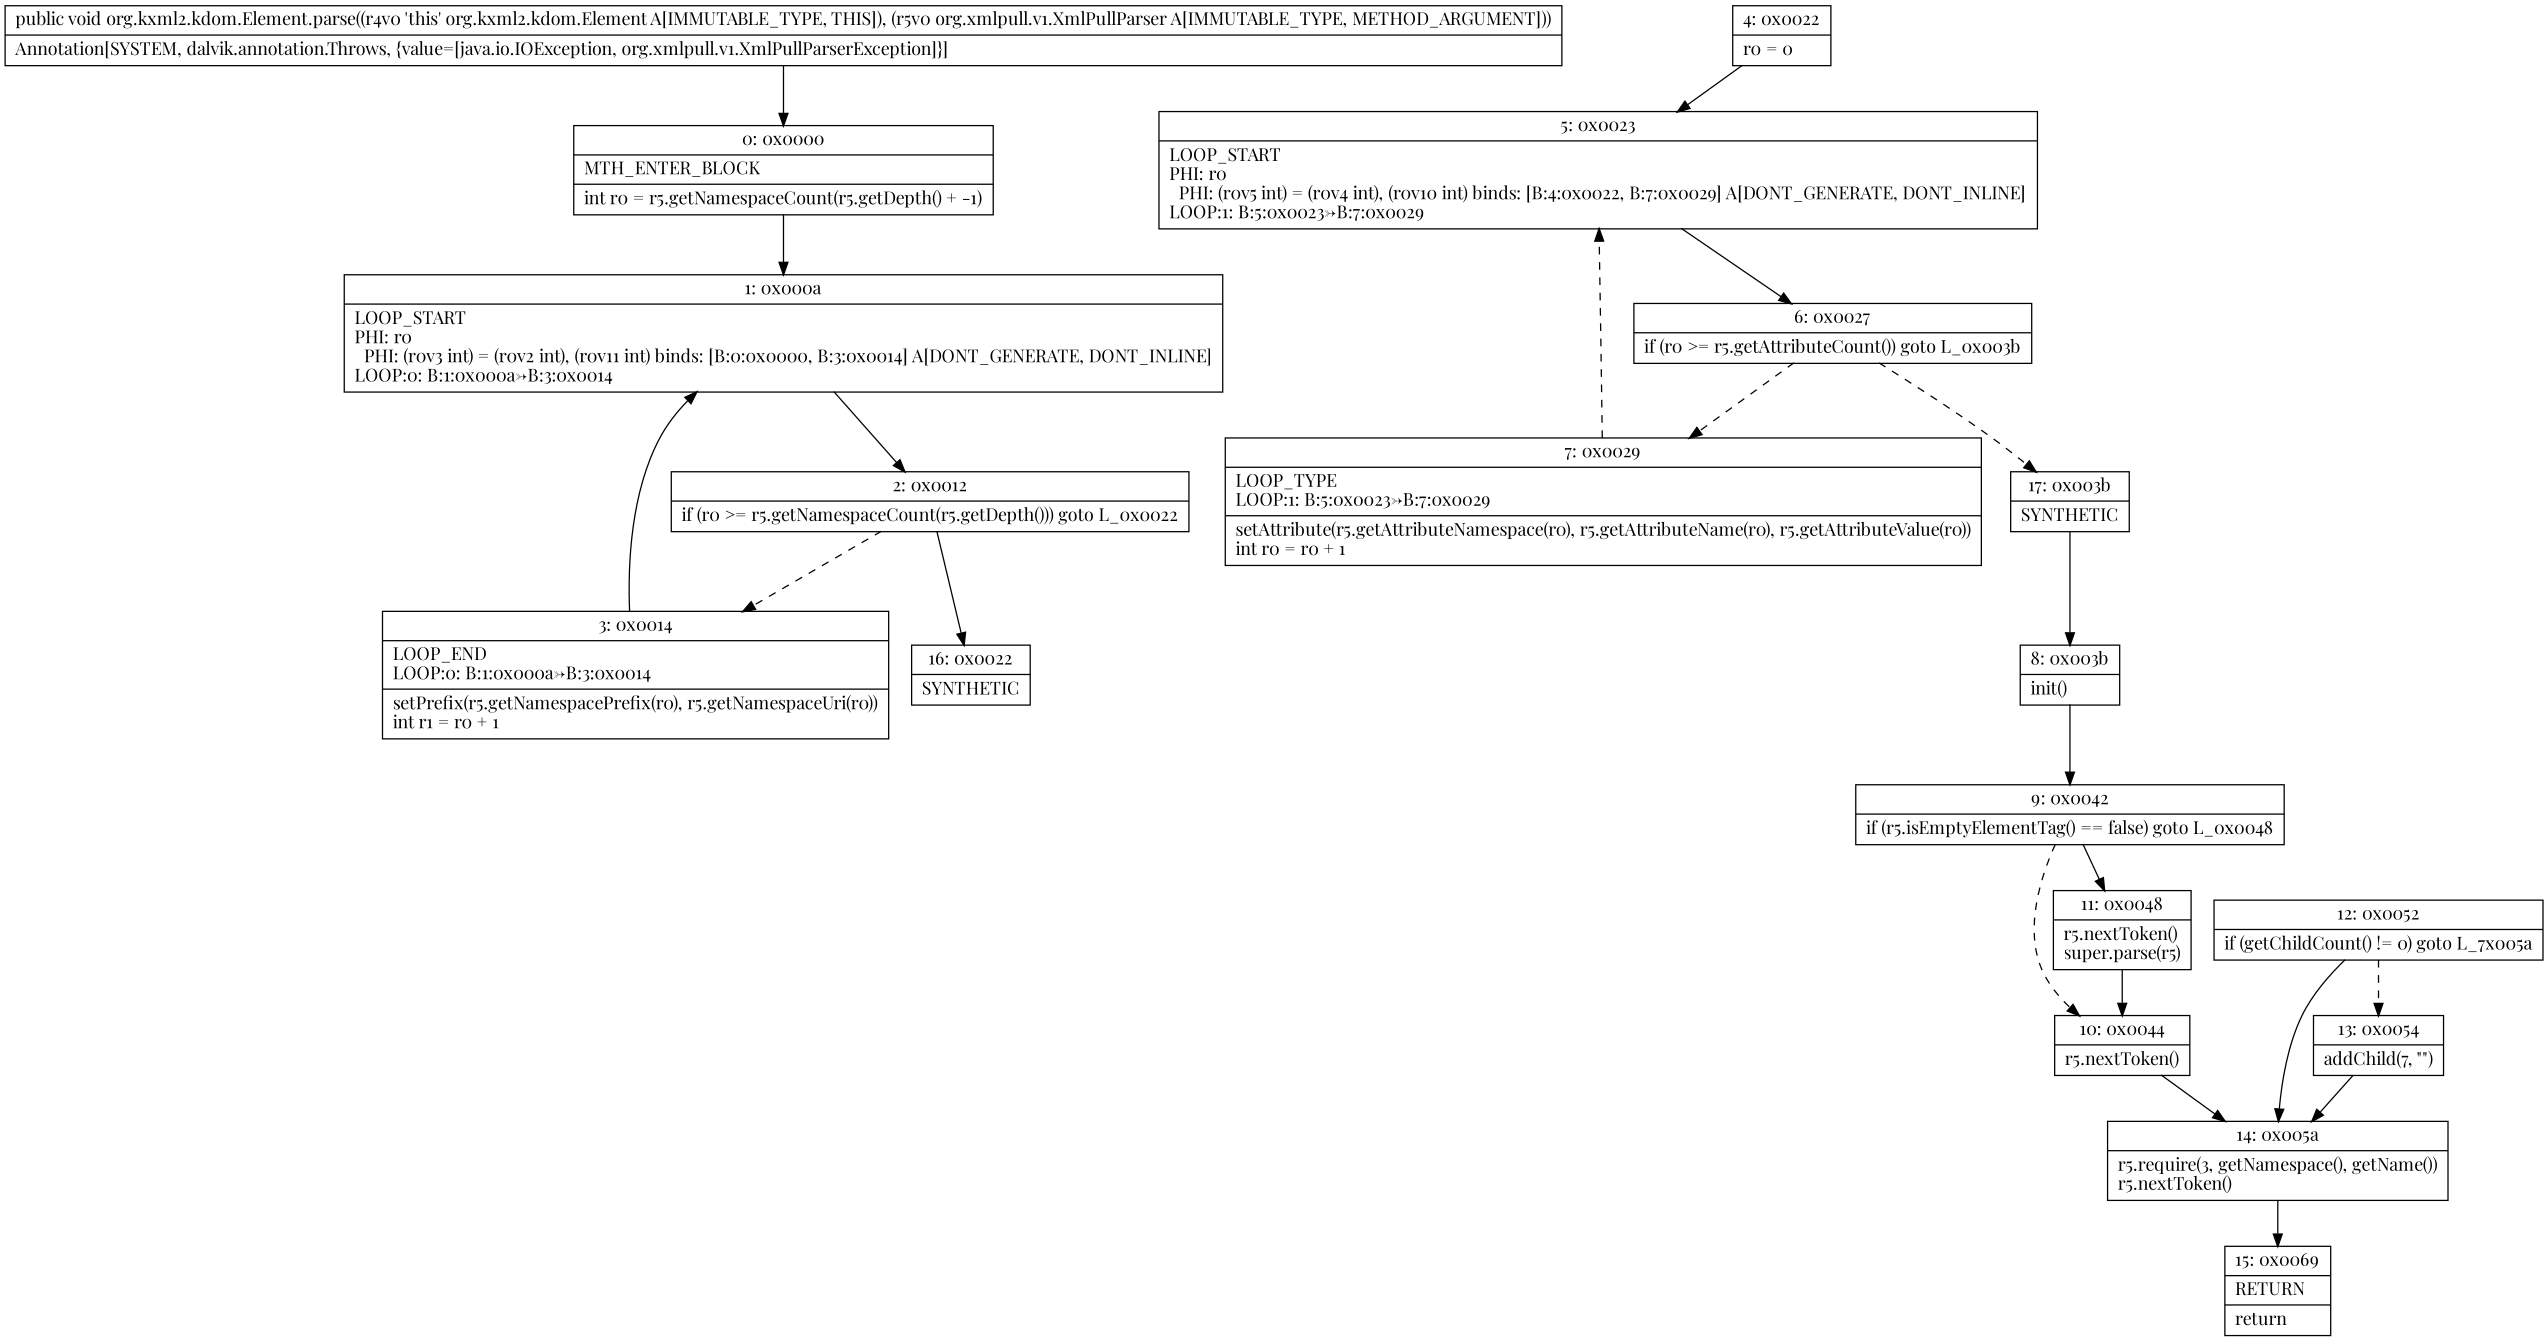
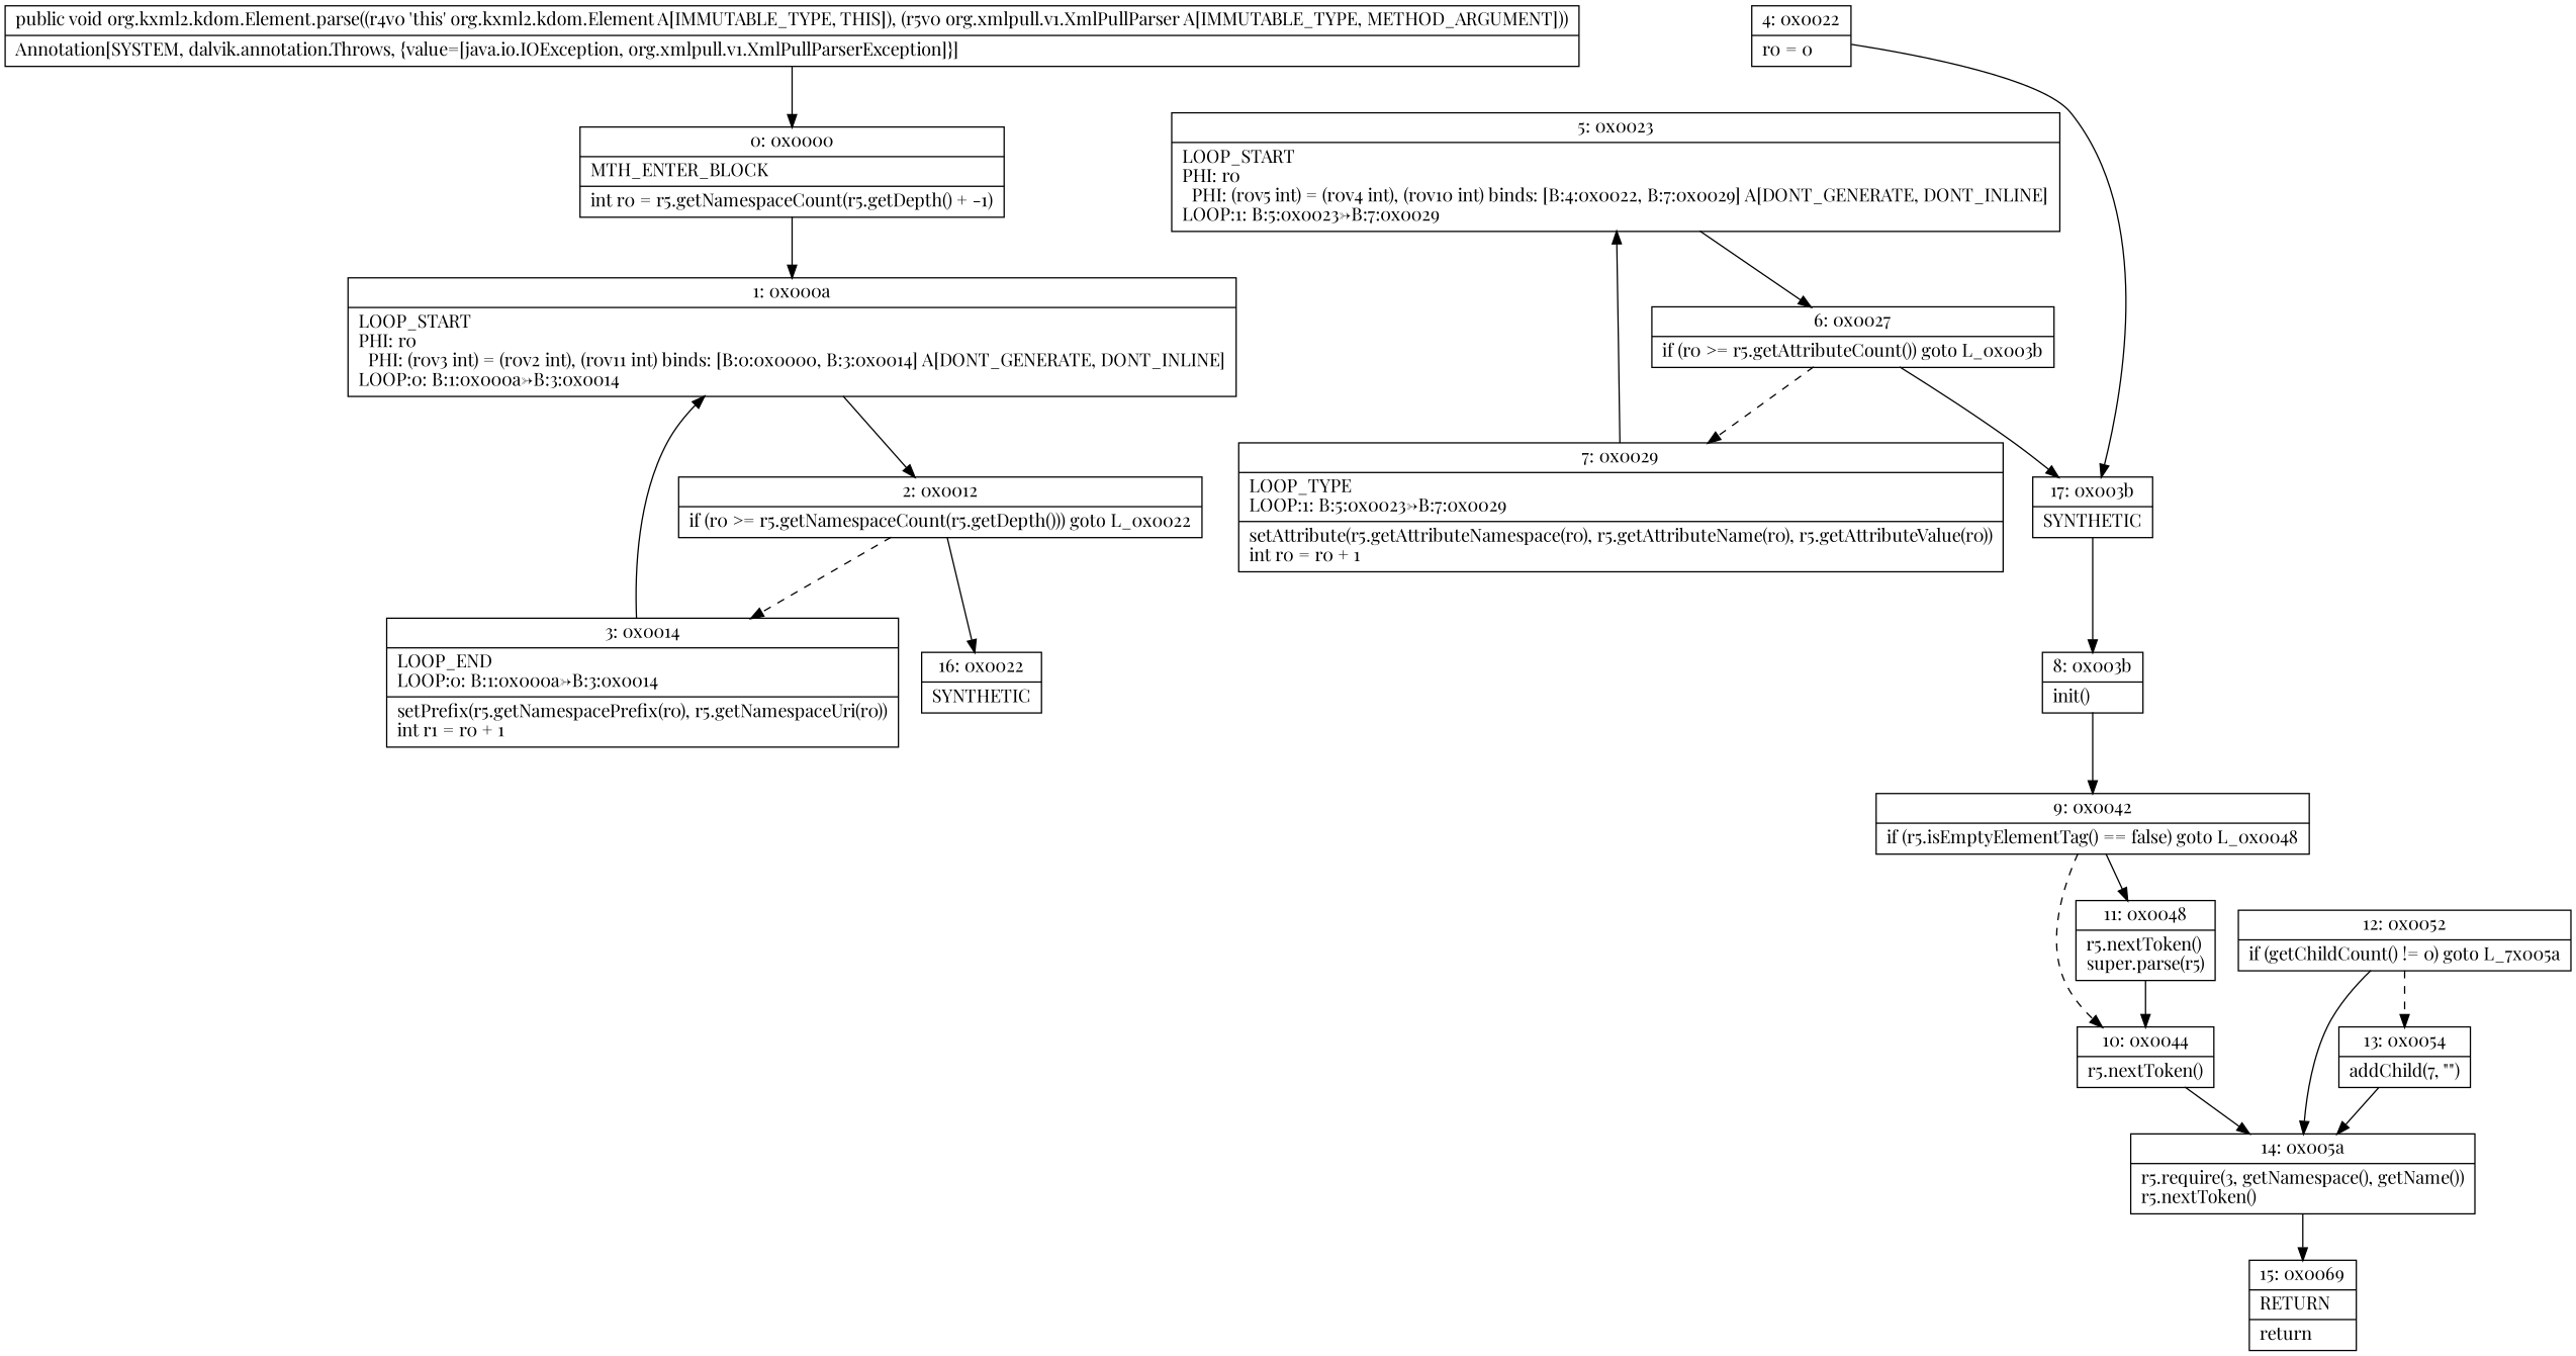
  digraph {
    fontname="Playfair Display"
    node [fontname="Playfair Display" shape=record]
    edge [fontname="Playfair Display"]
    n1 [label="{0\:\ 0x0000|MTH_ENTER_BLOCK\l|int r0 = r5.getNamespaceCount(r5.getDepth() + \-1)\l}"]
    n2 [label="{1\:\ 0x000a|LOOP_START\lPHI: r0 \l  PHI: (r0v3 int) = (r0v2 int), (r0v11 int) binds: [B:0:0x0000, B:3:0x0014] A[DONT_GENERATE, DONT_INLINE]\lLOOP:0: B:1:0x000a\-\>B:3:0x0014\l}"]
    n3 [label="{2\:\ 0x0012|if (r0 \>= r5.getNamespaceCount(r5.getDepth())) goto L_0x0022\l}"]
    n4 [label="{3\:\ 0x0014|LOOP_END\lLOOP:0: B:1:0x000a\-\>B:3:0x0014\l|setPrefix(r5.getNamespacePrefix(r0), r5.getNamespaceUri(r0))\lint r1 = r0 + 1\l}"]
    n5 [label="{16\:\ 0x0022|SYNTHETIC\l}"]
    n6 [label="{4\:\ 0x0022|r0 = 0\l}"]
    n7 [label="{5\:\ 0x0023|LOOP_START\lPHI: r0 \l  PHI: (r0v5 int) = (r0v4 int), (r0v10 int) binds: [B:4:0x0022, B:7:0x0029] A[DONT_GENERATE, DONT_INLINE]\lLOOP:1: B:5:0x0023\-\>B:7:0x0029\l}"]
    n8 [label="{6\:\ 0x0027|if (r0 \>= r5.getAttributeCount()) goto L_0x003b\l}"]
    n9 [label="{7\:\ 0x0029|LOOP_TYPE\lLOOP:1: B:5:0x0023\-\>B:7:0x0029\l|setAttribute(r5.getAttributeNamespace(r0), r5.getAttributeName(r0), r5.getAttributeValue(r0))\lint r0 = r0 + 1\l}"]
    n10 [label="{17\:\ 0x003b|SYNTHETIC\l}"]
    n11 [label="{8\:\ 0x003b|init()\l}"]
    n12 [label="{9\:\ 0x0042|if (r5.isEmptyElementTag() == false) goto L_0x0048\l}"]
    n13 [label="{10\:\ 0x0044|r5.nextToken()\l}"]
    n14 [label="{11\:\ 0x0048|r5.nextToken()\lsuper.parse(r5)\l}"]
    n15 [label="{14\:\ 0x005a|r5.require(3, getNamespace(), getName())\lr5.nextToken()\l}"]
    n16 [label="{15\:\ 0x0069|RETURN\l|return\l}"]
    n17 [label="{12\:\ 0x0052|if (getChildCount() != 0) goto L_7x005a\l}"]
    n18 [label="{13\:\ 0x0054|addChild(7, \"\")\l}"]
    n19 [label="{public void org.kxml2.kdom.Element.parse((r4v0 'this' org.kxml2.kdom.Element A[IMMUTABLE_TYPE, THIS]), (r5v0 org.xmlpull.v1.XmlPullParser A[IMMUTABLE_TYPE, METHOD_ARGUMENT]))  | Annotation[SYSTEM, dalvik.annotation.Throws, \{value=[java.io.IOException, org.xmlpull.v1.XmlPullParserException]\}]\l}"]
    n1 -> n2
    n2 -> n3
    n3 -> n4 [style=dashed]
    n3 -> n5
    n4 -> n2
-   n6 -> n7
+   n6 -> n10
    n7 -> n8
    n8 -> n9 [style=dashed]
-   n8 -> n10 [style=dashed]
-   n9 -> n7 [style=dashed]
+   n8 -> n10
+   n9 -> n7
    n10 -> n11
    n11 -> n12
    n12 -> n13 [style=dashed]
    n12 -> n14
    n13 -> n15
    n14 -> n13
    n15 -> n16
    n17 -> n15
    n17 -> n18 [style=dashed]
    n18 -> n15
    n19 -> n1
  }
